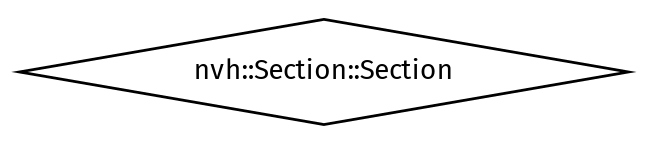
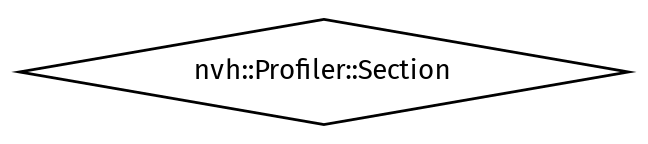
  digraph {
    rankdir=TB
    fontname="Fira Sans"
-   n1 [color=black fillcolor=white fontname="Fira Sans" fontsize=10 height=0.2 label="nvh::Section::Section" shape=diamond style=filled width=0.4]
+   n1 [color=black fillcolor=white fontname="Fira Sans" fontsize=10 height=0.2 label="nvh::Profiler::Section" shape=diamond style=filled width=0.4]
  }
